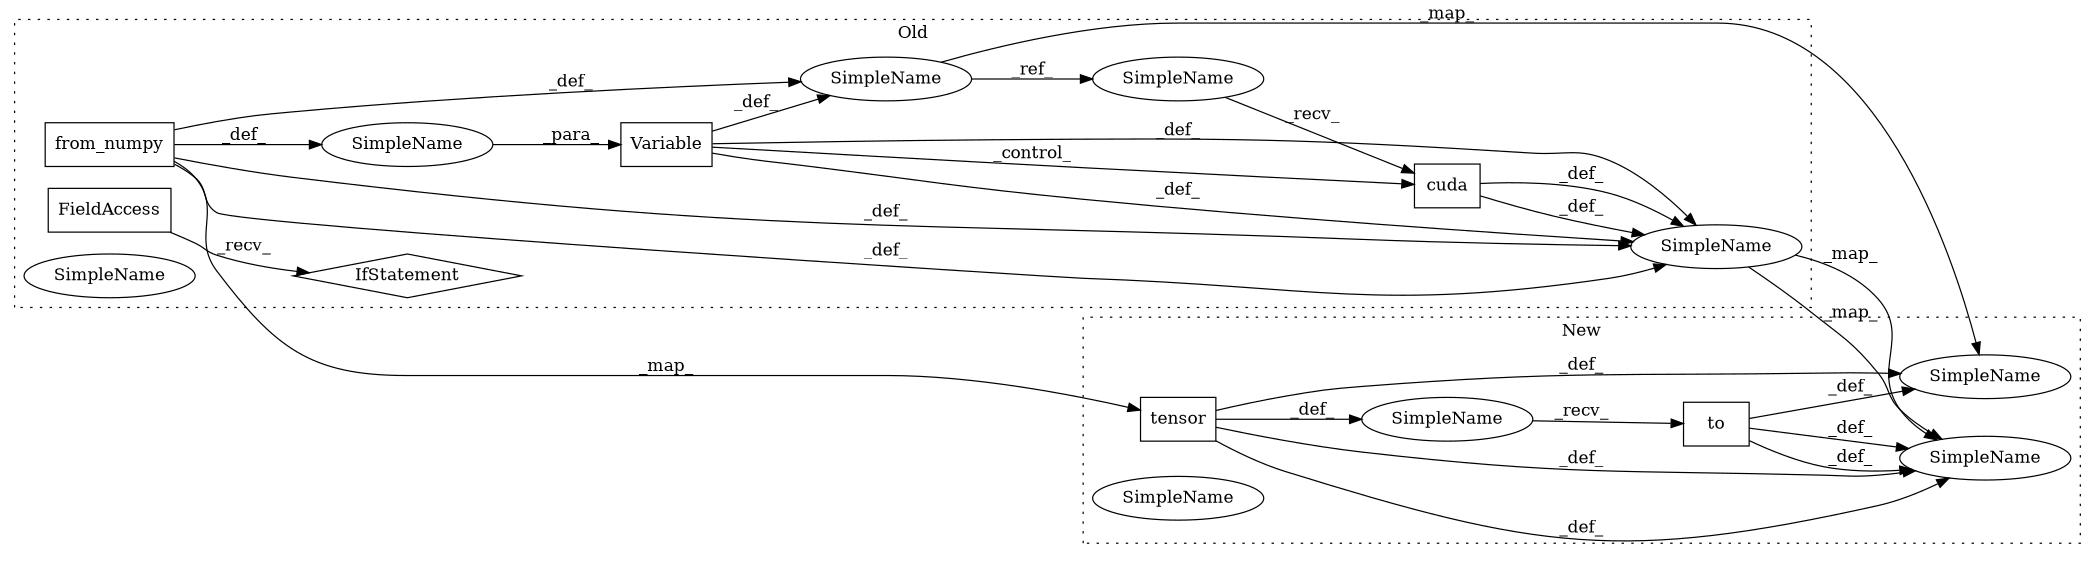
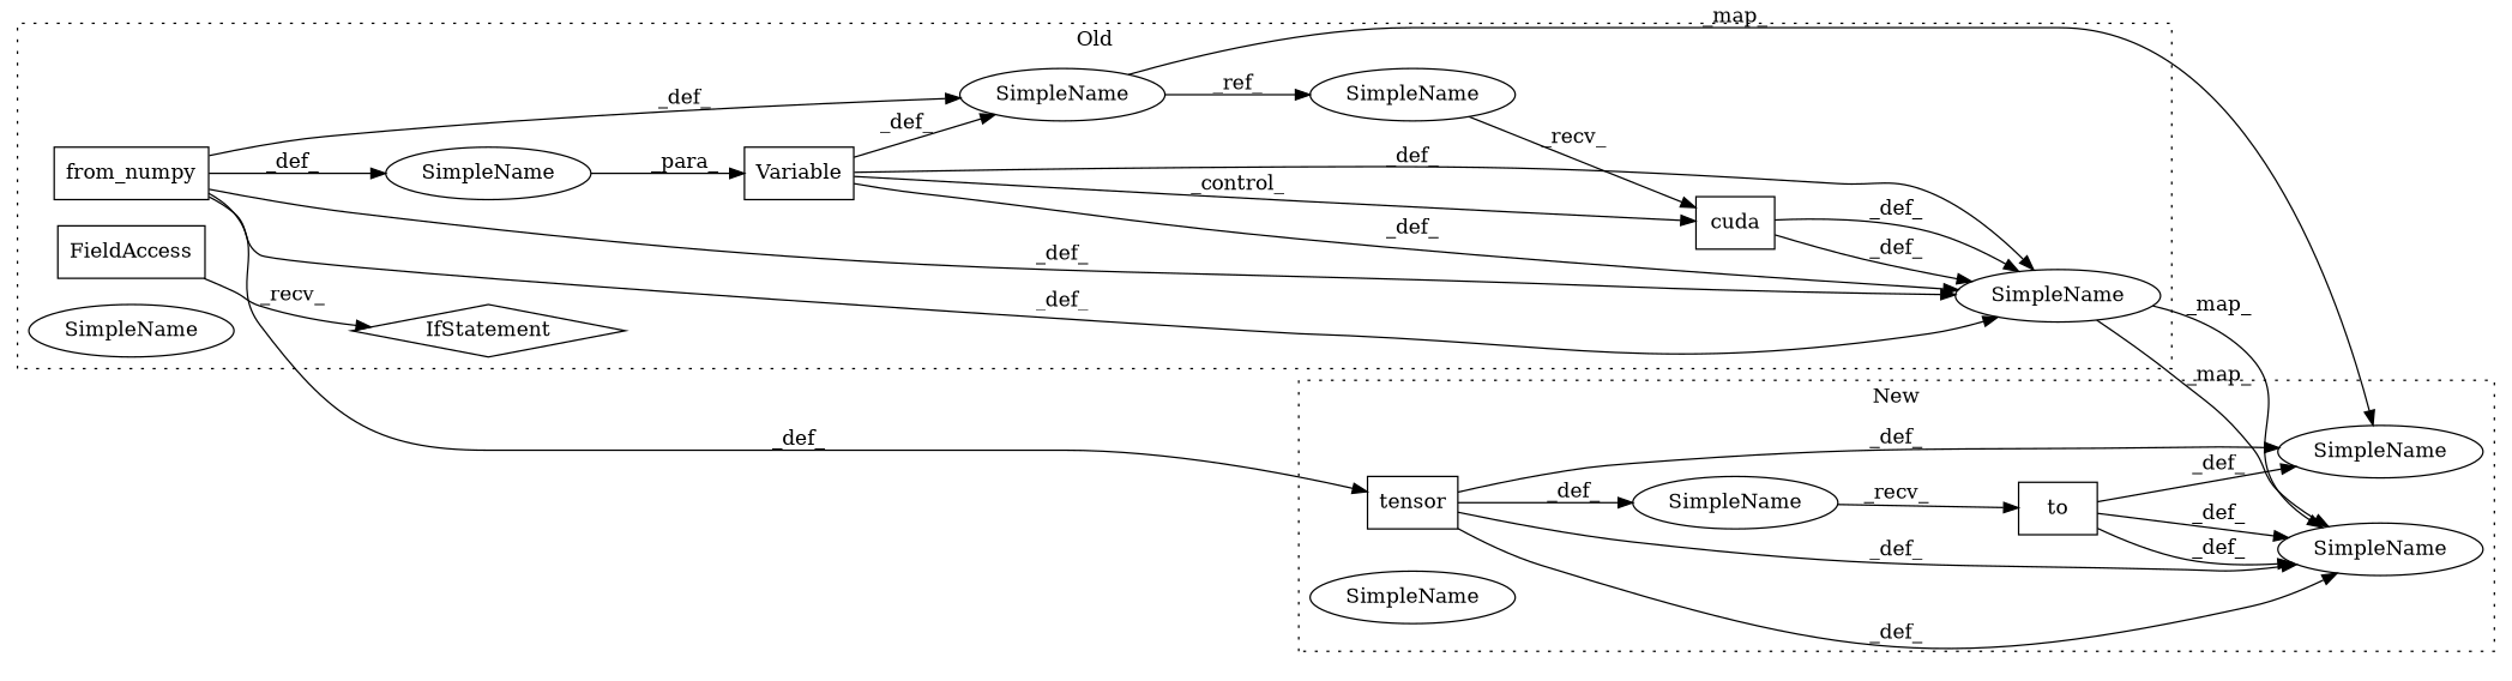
  digraph {
    rankdir=LR
    node [a=42 l=19 shape=ellipse]
    n1 [a=32 l="11,1" label=from_numpy s="4532,4549" shape=box]
    n2 [a=32 l=6 label=cuda s=4798 shape=box]
    n3 [a=25 l="4,2" label=IfStatement s="4762,4770" shape=diamond]
    n4 [a=22 l=4 label=FieldAccess s=4766 shape=box]
    n5 [a=32 l="9,1" label=Variable s="4517,4550" shape=box]
    n6 [label=SimpleName l=""]
    n7 [label=SimpleName s=4960]
    n8 [label=SimpleName s=4960]
    n9 [l=8 label=SimpleName s=4508]
    n10 [l=8 label=SimpleName s=4789]
    n11 [a=32 l="7,1" label=tensor s="4365,4378" shape=box]
    n12 [a=32 l="3,1" label=to s="4380,4389" shape=box]
    n13 [label=SimpleName l=""]
    n14 [label=SimpleName s=4598]
    n15 [label=SimpleName s=4598]
    n16 [l=8 label=SimpleName s=4350]
    subgraph cluster_1 {
      label=Old
      style=dotted
      n1
      n2
      n3
      n4
      n5
      n6
      n7
      n8
      n9
      n10
    }
    subgraph cluster_2 {
      label=New
      style=dotted
      n11
      n12
      n13
      n14
      n15
      n16
    }
    n1 -> n6 [label=_def_]
    n1 -> n8 [label=_def_]
    n1 -> n8 [label=_def_]
    n1 -> n9 [label=_def_]
-   n1 -> n11 [label=_map_]
+   n1 -> n11 [label=_def_]
    n2 -> n8 [label=_def_]
    n2 -> n8 [label=_def_]
    n4 -> n3 [label=_recv_]
    n5 -> n2 [label=_control_]
    n5 -> n8 [label=_def_]
    n5 -> n8 [label=_def_]
    n5 -> n9 [label=_def_]
    n6 -> n5 [label=_para_]
    n8 -> n15 [label=_map_]
    n8 -> n15 [label=_map_]
    n9 -> n10 [label=_ref_]
    n9 -> n16 [label=_map_]
    n10 -> n2 [label=_recv_]
    n11 -> n13 [label=_def_]
    n11 -> n15 [label=_def_]
    n11 -> n15 [label=_def_]
    n11 -> n16 [label=_def_]
    n12 -> n15 [label=_def_]
    n12 -> n15 [label=_def_]
    n12 -> n16 [label=_def_]
    n13 -> n12 [label=_recv_]
  }
